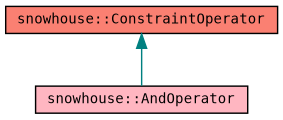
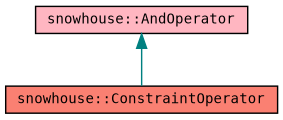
  digraph {
    fontname="DejaVu Sans Mono"
    node [color=black fontname="DejaVu Sans Mono" fontsize=10 shape=record style=filled]
    n1 [fillcolor=lightpink fontcolor=black height=0.2 label="snowhouse::AndOperator" width=0.4]
    n2 [fillcolor=salmon height=0.2 label="snowhouse::ConstraintOperator" width=0.4]
-   n2 -> n1 [color=teal dir=back fontname="DejaVu Sans Mono" fontsize=10 labelfontname=Helvetica labelfontsize=10 style=solid]
+   n1 -> n2 [color=teal dir=back fontname="DejaVu Sans Mono" fontsize=10 labelfontname=Helvetica labelfontsize=10 style=solid]
  }
